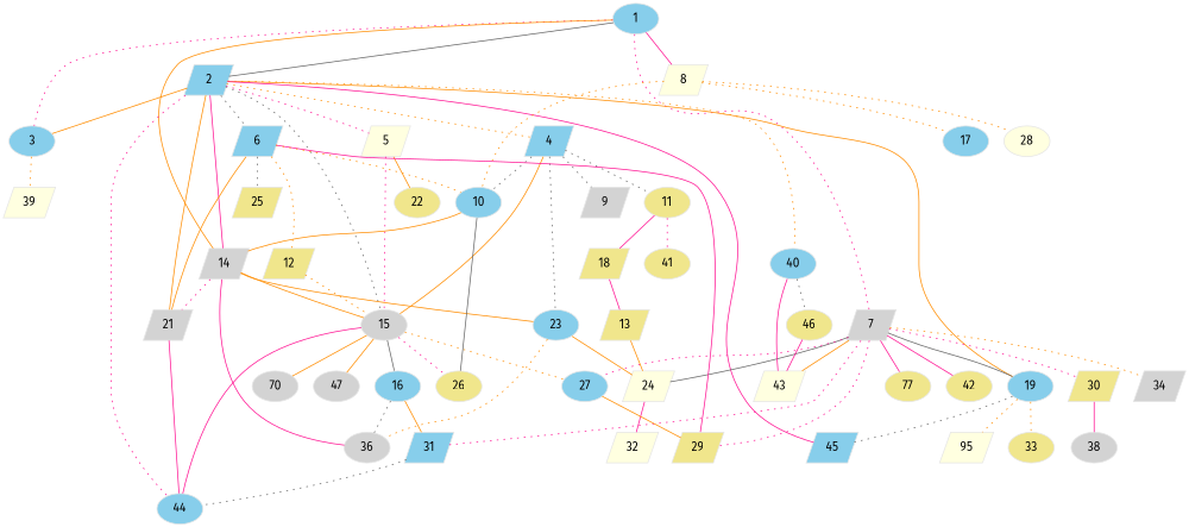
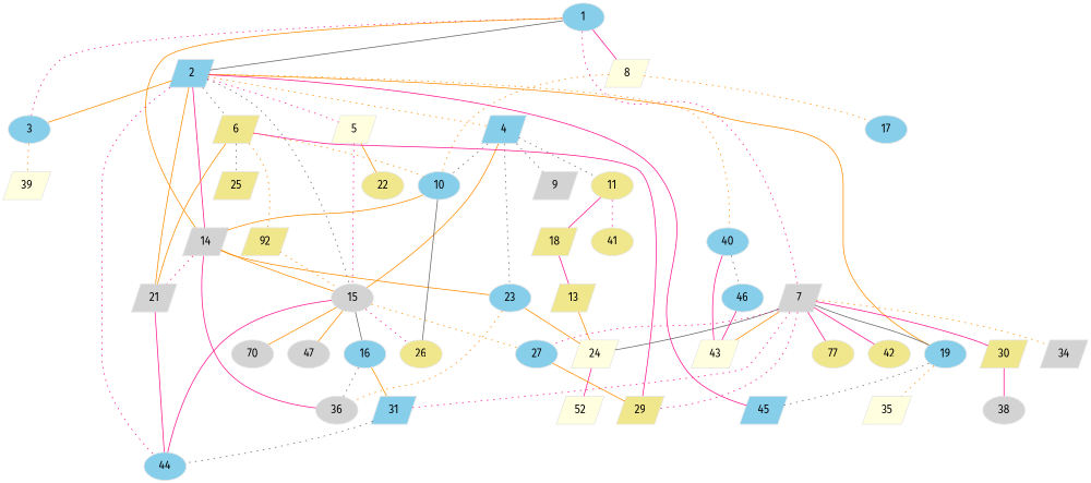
  graph {
    fontname="Fira Sans"
    node [color=gray90 fillcolor=khaki fontname="Fira Sans" shape=ellipse style=filled]
    edge [color=darkorange fontname="Fira Sans" style=solid weight=1.0]
    1 [fillcolor=skyblue]
    2 [fillcolor=skyblue shape=parallelogram]
    3 [fillcolor=skyblue]
    7 [fillcolor=lightgrey shape=parallelogram]
    8 [fillcolor=lightyellow shape=parallelogram]
    14 [fillcolor=lightgrey shape=parallelogram]
    4 [fillcolor=skyblue shape=parallelogram]
    5 [fillcolor=lightyellow shape=parallelogram]
-   6 [fillcolor=skyblue shape=parallelogram]
+   6 [shape=parallelogram]
    15 [fillcolor=lightgrey]
    19 [fillcolor=skyblue]
    21 [fillcolor=lightgrey shape=parallelogram]
    40 [fillcolor=skyblue]
    44 [fillcolor=skyblue]
    45 [fillcolor=skyblue shape=parallelogram]
    39 [fillcolor=lightyellow shape=parallelogram]
    29 [shape=parallelogram]
    24 [fillcolor=lightyellow shape=parallelogram]
    27 [fillcolor=skyblue]
    30 [shape=parallelogram]
    31 [fillcolor=skyblue shape=parallelogram]
    34 [fillcolor=lightgrey shape=parallelogram]
    n23 [label=77]
    42
    43 [fillcolor=lightyellow shape=parallelogram]
    10 [fillcolor=skyblue]
    17 [fillcolor=skyblue]
-   28 [fillcolor=lightyellow]
    23 [fillcolor=skyblue]
    36 [fillcolor=lightgrey]
    9 [fillcolor=lightgrey shape=parallelogram]
    11
    22
-   12 [shape=parallelogram]
+   12 [shape=parallelogram label=92]
    25 [shape=parallelogram]
    16 [fillcolor=skyblue]
    n37 [fillcolor=lightgrey label=70]
    26
    47 [fillcolor=lightgrey]
-   33
-   35 [fillcolor=lightyellow shape=parallelogram label=95]
-   46
+   35 [fillcolor=lightyellow shape=parallelogram]
+   46 [fillcolor=skyblue]
    18 [shape=parallelogram]
    41
-   32 [fillcolor=lightyellow shape=parallelogram]
+   32 [fillcolor=lightyellow shape=parallelogram label=52]
    38 [fillcolor=lightgrey]
    13 [shape=parallelogram]
    1 -- 2 [color=gray40]
    1 -- 3 [color=deeppink style=dotted weight=2.0]
    1 -- 7 [color=deeppink style=dotted]
    1 -- 8 [color=deeppink weight=5.0]
    1 -- 14 [weight=2.0]
    2 -- 3 [weight=2.0]
    2 -- 14 [color=deeppink weight=12.0]
    2 -- 4 [style=dotted]
    2 -- 5 [color=deeppink style=dotted]
    2 -- 6 [color=gray40 style=dotted weight=2.0]
    2 -- 15 [color=gray40 style=dotted]
    2 -- 19
    2 -- 21
    2 -- 40 [style=dotted]
    2 -- 44 [color=deeppink style=dotted]
    2 -- 45 [color=deeppink]
    3 -- 39 [style=dotted]
    7 -- 19 [color=gray40]
    7 -- 29 [color=deeppink style=dotted weight=2.0]
    7 -- 24 [color=gray40]
    7 -- 27 [color=deeppink style=dotted]
-   7 -- 30 [color=deeppink style=dotted]
+   7 -- 30 [color=deeppink]
    7 -- 31 [color=deeppink style=dotted]
    7 -- 34 [style=dotted]
    7 -- n23 [color=deeppink]
    7 -- 42 [color=deeppink]
    7 -- 43
    8 -- 10 [style=dotted]
    8 -- 17 [style=dotted]
-   8 -- 28 [style=dotted]
    14 -- 15
    14 -- 21 [color=deeppink style=dotted]
    14 -- 23
    14 -- 36 [color=deeppink]
    4 -- 15
    4 -- 10 [color=gray40 style=dotted]
    4 -- 23 [color=gray40 style=dotted]
    4 -- 9 [color=gray40 style=dotted]
    4 -- 11 [color=gray40 style=dotted]
    5 -- 15 [color=deeppink style=dotted]
    5 -- 22
    6 -- 21
    6 -- 29 [color=deeppink]
    6 -- 10 [style=dotted]
    6 -- 12 [style=dotted]
    6 -- 25 [color=gray40 style=dotted]
    15 -- 44 [color=deeppink]
    15 -- 27 [style=dotted]
    15 -- 16 [color=gray40]
    15 -- n37
    15 -- 26 [color=deeppink style=dotted weight=4.0]
    15 -- 47
    19 -- 45 [color=gray40 style=dotted]
-   19 -- 33 [style=dotted]
    19 -- 35 [style=dotted]
    21 -- 44 [color=deeppink]
    40 -- 43 [color=deeppink]
    40 -- 46 [color=gray40 style=dotted]
    24 -- 32 [color=deeppink]
    27 -- 29 [weight=3.0]
    30 -- 38 [color=deeppink]
    31 -- 44 [color=gray40 style=dotted]
    10 -- 14
    10 -- 26 [color=gray40]
    23 -- 24
    23 -- 36 [style=dotted]
    11 -- 18 [color=deeppink]
    11 -- 41 [color=deeppink style=dotted]
    12 -- 15 [style=dotted]
    16 -- 31
    16 -- 36 [color=gray40 style=dotted]
    46 -- 43 [color=deeppink weight=3.0]
    18 -- 13 [color=deeppink]
    13 -- 24
  }
